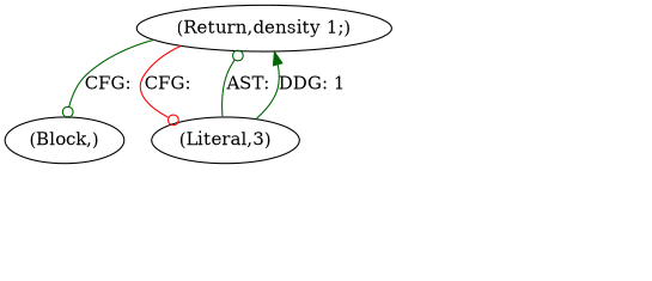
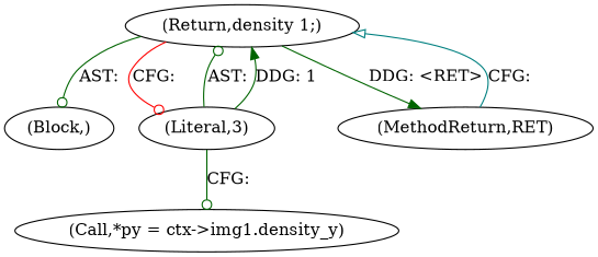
  digraph {
    edge [arrowhead=odot color=darkgreen]
    n1 [label="(Return,density 1;)"]
    n2 [label="(Literal,3)"]
    n3 [label="(Block,)"]
+   n4 [label="(MethodReturn,RET)"]
+   n5 [label="(Call,*py = ctx->img1.density_y)"]
    n1 -> n2 [color=red label="CFG: "]
-   n1 -> n3 [label="CFG: "]
+   n1 -> n3 [label="AST: "]
+   n1 -> n4 [arrowhead=normal label="DDG: <RET>"]
    n2 -> n1 [label="AST: "]
    n2 -> n1 [arrowhead=normal label="DDG: 1"]
+   n2 -> n5 [label="CFG: "]
+   n4 -> n1 [arrowhead=onormal color=teal label="CFG: "]
  }
